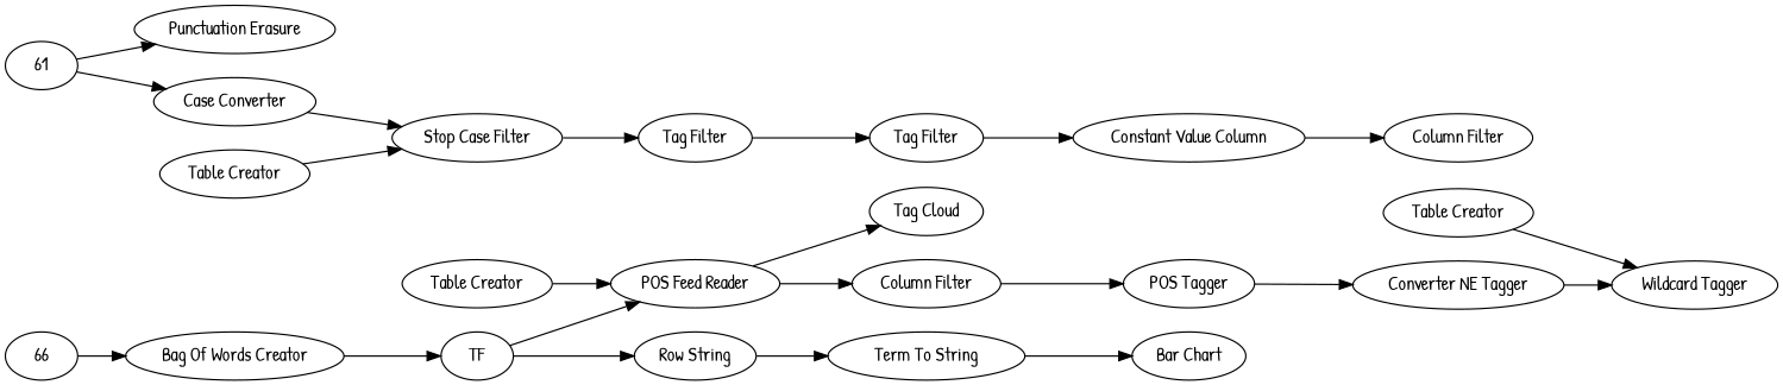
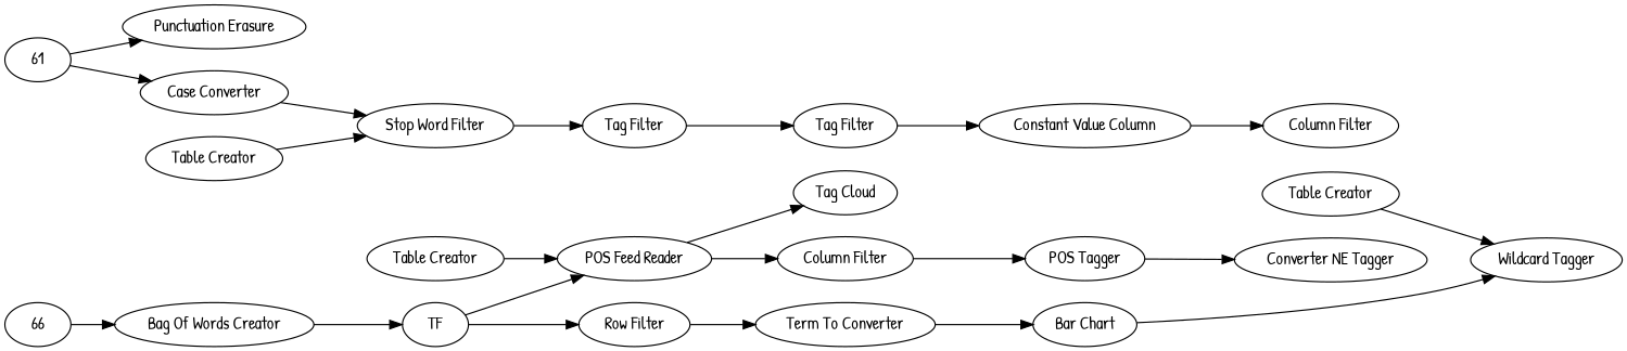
  digraph {
    fontname="Patrick Hand"
    rankdir=LR
    node [fontname="Patrick Hand"]
    edge [fontname="Patrick Hand"]
    n1 [label=TF]
    n2 [label="POS Feed Reader"]
-   n3 [label="Row String"]
+   n3 [label="Row Filter"]
    n4 [label="Tag Cloud"]
    n5 [label="Column Filter"]
-   n6 [label="Term To String"]
+   n6 [label="Term To Converter"]
    n7 [label="Bag Of Words Creator"]
    n8 [label="POS Tagger"]
    n9 [label="Bar Chart"]
    n10 [label="Punctuation Erasure"]
    n11 [label="Case Converter"]
-   n12 [label="Stop Case Filter"]
+   n12 [label="Stop Word Filter"]
    n13 [label="Tag Filter"]
    n14 [label="Tag Filter"]
    n15 [label="Constant Value Column"]
    n16 [label="Table Creator"]
    n17 [label="Column Filter"]
    n18 [label="Converter NE Tagger"]
    n19 [label="Wildcard Tagger"]
    n20 [label="Table Creator"]
    n21 [label="Table Creator"]
    61
    66
    n1 -> n2
    n1 -> n3
    n2 -> n4
    n2 -> n5
    n3 -> n6
    n5 -> n8
    n6 -> n9
    n7 -> n1
    n8 -> n18
    n11 -> n12
    n12 -> n13
    n13 -> n14
    n14 -> n15
    n15 -> n17
    n16 -> n12
-   n18 -> n19
+   n9 -> n19
    n20 -> n19
    n21 -> n2
    61 -> n10
    61 -> n11
    66 -> n7
  }
